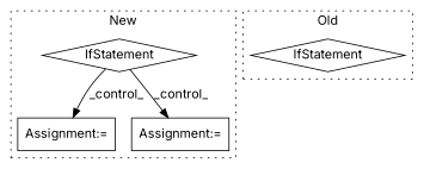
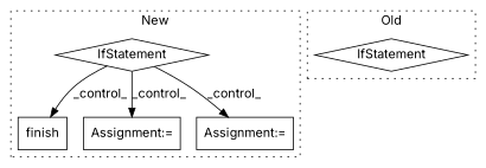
  digraph {
    fontname=Inter
    node [a=25 l="4,2" shape=box fontname=Inter]
    edge [fontname=Inter]
+   n1 [a=32 l=8 label=finish s=4885]
    n2 [label=IfStatement s="4546,4563" shape=diamond]
    n3 [a=7 l=1 label="Assignment:=" s=4624]
    n4 [a=7 l=1 label="Assignment:=" s=4853]
    n5 [label=IfStatement s="4545,4561" shape=diamond]
    subgraph cluster_1 {
      label=New
      style=dotted
+     n1
      n2
      n3
      n4
    }
    subgraph cluster_2 {
      label=Old
      style=dotted
      n5
    }
+   n2 -> n1 [label=_control_]
    n2 -> n3 [label=_control_]
    n2 -> n4 [label=_control_]
  }
